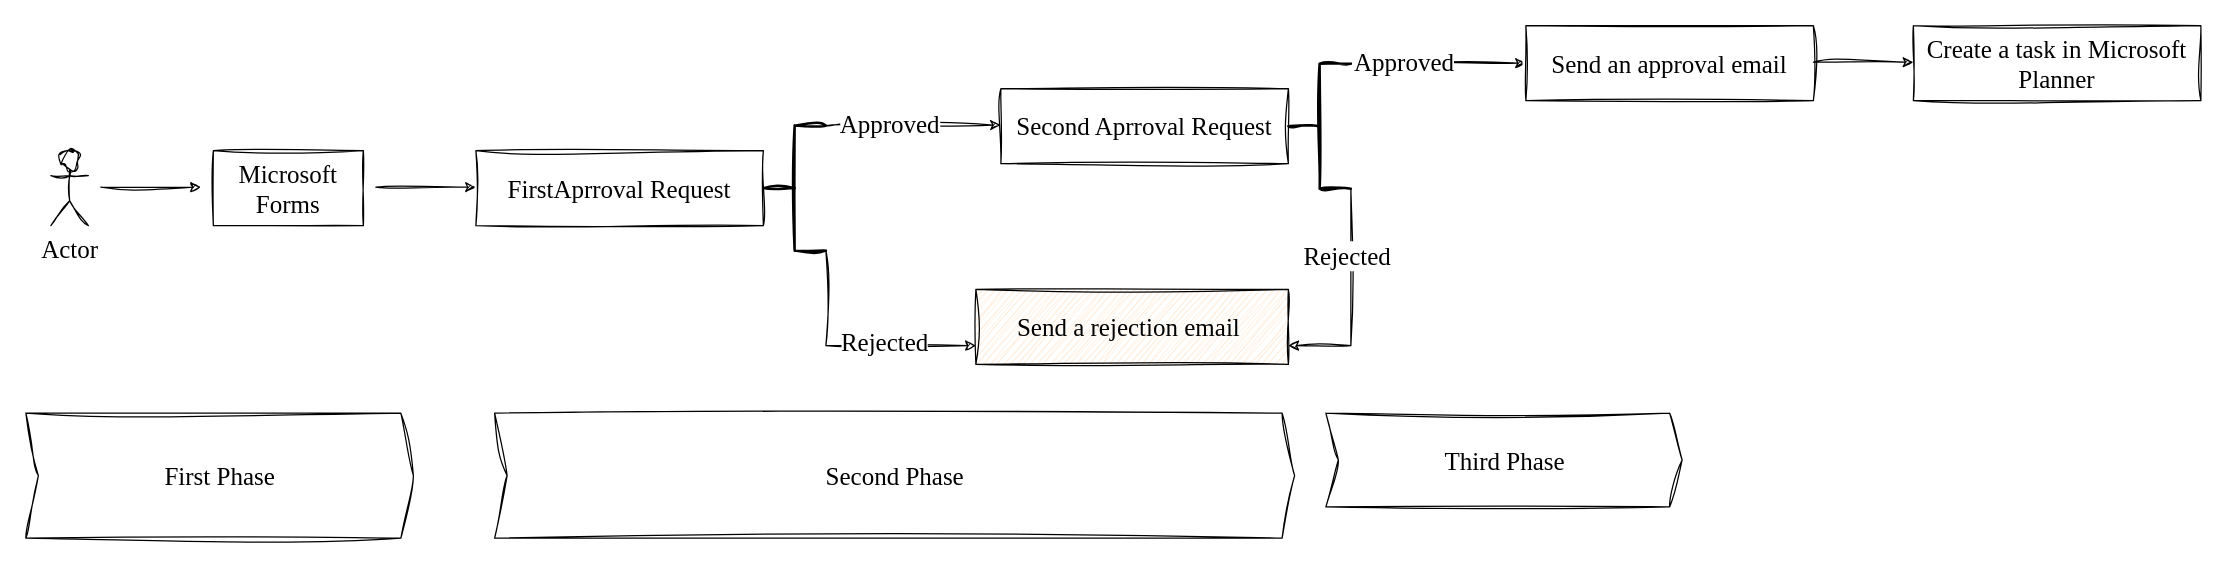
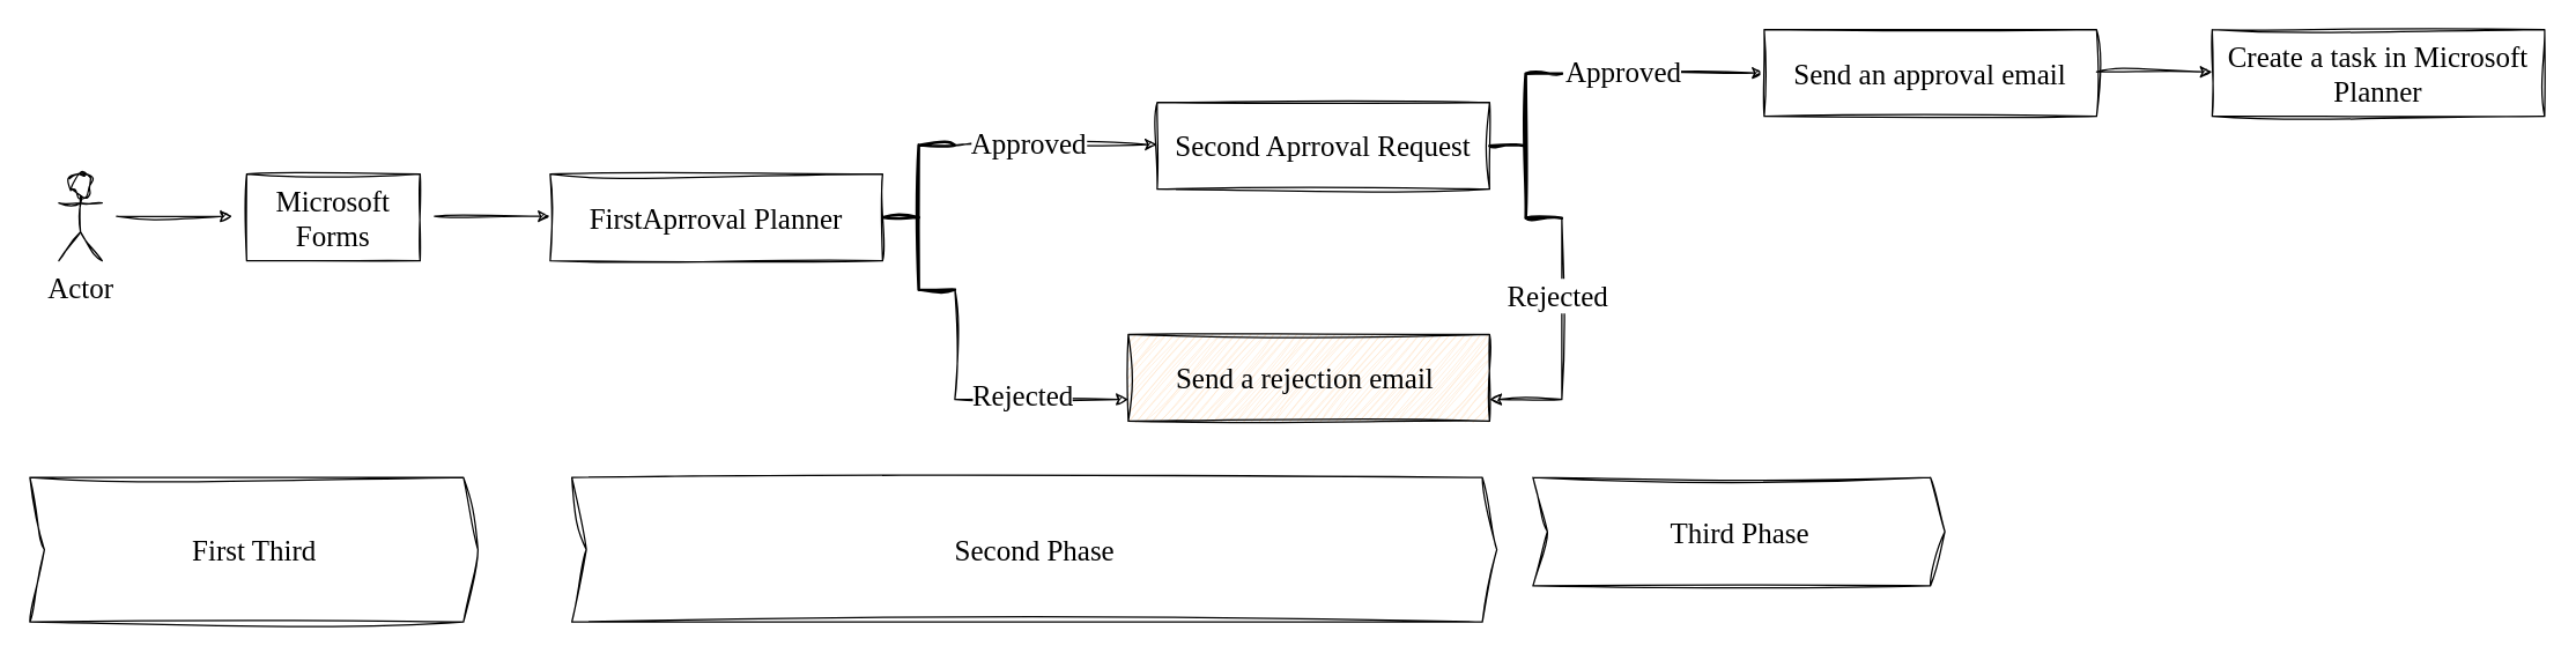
  <mxCell id="0" />
  <mxCell id="1" parent="0" />
  <mxCell id="2" value="Actor" style="shape=umlActor;verticalLabelPosition=bottom;verticalAlign=top;html=1;outlineConnect=0;sketch=1;hachureGap=4;jiggle=2;curveFitting=1;fontFamily=Architects Daughter;fontSource=https%3A%2F%2Ffonts.googleapis.com%2Fcss%3Ffamily%3DArchitects%2BDaughter;fontSize=20;" parent="1" vertex="1"><mxGeometry x="40" y="120" width="30" height="60" as="geometry" /></mxCell>
  <mxCell id="3" value="" style="endArrow=classic;html=1;rounded=0;sketch=1;hachureGap=4;jiggle=2;curveFitting=1;fontFamily=Architects Daughter;fontSource=https%3A%2F%2Ffonts.googleapis.com%2Fcss%3Ffamily%3DArchitects%2BDaughter;fontSize=16;" parent="1" edge="1"><mxGeometry width="50" height="50" relative="1" as="geometry"><mxPoint x="80" y="149.29" as="sourcePoint" /><mxPoint x="160" y="149.29" as="targetPoint" /></mxGeometry></mxCell>
  <mxCell id="4" value="Microsoft Forms" style="rounded=0;whiteSpace=wrap;html=1;sketch=1;hachureGap=4;jiggle=2;curveFitting=1;fontFamily=Architects Daughter;fontSource=https%3A%2F%2Ffonts.googleapis.com%2Fcss%3Ffamily%3DArchitects%2BDaughter;fontSize=20;" parent="1" vertex="1"><mxGeometry x="170" y="120" width="120" height="60" as="geometry" /></mxCell>
  <mxCell id="5" value="" style="endArrow=classic;html=1;rounded=0;sketch=1;hachureGap=4;jiggle=2;curveFitting=1;fontFamily=Architects Daughter;fontSource=https%3A%2F%2Ffonts.googleapis.com%2Fcss%3Ffamily%3DArchitects%2BDaughter;fontSize=16;" parent="1" edge="1"><mxGeometry width="50" height="50" relative="1" as="geometry"><mxPoint x="300" y="149.29" as="sourcePoint" /><mxPoint x="380" y="149.29" as="targetPoint" /></mxGeometry></mxCell>
- <mxCell id="6" value="FirstAprroval Request" style="rounded=0;whiteSpace=wrap;html=1;sketch=1;hachureGap=4;jiggle=2;curveFitting=1;fontFamily=Architects Daughter;fontSource=https%3A%2F%2Ffonts.googleapis.com%2Fcss%3Ffamily%3DArchitects%2BDaughter;fontSize=20;" parent="1" vertex="1"><mxGeometry x="380" y="120" width="230" height="60" as="geometry" /></mxCell>
+ <mxCell id="6" value="FirstAprroval Planner" style="rounded=0;whiteSpace=wrap;html=1;sketch=1;hachureGap=4;jiggle=2;curveFitting=1;fontFamily=Architects Daughter;fontSource=https%3A%2F%2Ffonts.googleapis.com%2Fcss%3Ffamily%3DArchitects%2BDaughter;fontSize=20;" parent="1" vertex="1"><mxGeometry x="380" y="120" width="230" height="60" as="geometry" /></mxCell>
  <mxCell id="7" style="edgeStyle=orthogonalEdgeStyle;rounded=0;sketch=1;hachureGap=4;jiggle=2;curveFitting=1;orthogonalLoop=1;jettySize=auto;html=1;exitX=1;exitY=0;exitDx=0;exitDy=0;exitPerimeter=0;fontFamily=Architects Daughter;fontSource=https%3A%2F%2Ffonts.googleapis.com%2Fcss%3Ffamily%3DArchitects%2BDaughter;fontSize=16;" parent="1" source="10" edge="1"><mxGeometry relative="1" as="geometry"><mxPoint x="800" y="99.571" as="targetPoint" /><Array as="points"><mxPoint x="690" y="100" /><mxPoint x="690" y="100" /></Array></mxGeometry></mxCell>
  <mxCell id="8" value="Approved" style="edgeLabel;html=1;align=center;verticalAlign=middle;resizable=0;points=[];fontSize=20;fontFamily=Architects Daughter;" parent="7" vertex="1" connectable="0"><mxGeometry x="-0.273" y="2" relative="1" as="geometry"><mxPoint as="offset" /></mxGeometry></mxCell>
  <mxCell id="9" style="edgeStyle=orthogonalEdgeStyle;rounded=0;sketch=1;hachureGap=4;jiggle=2;curveFitting=1;orthogonalLoop=1;jettySize=auto;html=1;exitX=1;exitY=1;exitDx=0;exitDy=0;exitPerimeter=0;fontFamily=Architects Daughter;fontSource=https%3A%2F%2Ffonts.googleapis.com%2Fcss%3Ffamily%3DArchitects%2BDaughter;fontSize=16;entryX=0;entryY=0.75;entryDx=0;entryDy=0;" parent="1" source="10" target="16" edge="1"><mxGeometry relative="1" as="geometry"><mxPoint x="635.571" y="270" as="targetPoint" /></mxGeometry></mxCell>
  <mxCell id="10" value="" style="strokeWidth=2;html=1;shape=mxgraph.flowchart.annotation_2;align=left;labelPosition=right;pointerEvents=1;sketch=1;hachureGap=4;jiggle=2;curveFitting=1;fontFamily=Architects Daughter;fontSource=https%3A%2F%2Ffonts.googleapis.com%2Fcss%3Ffamily%3DArchitects%2BDaughter;fontSize=20;" parent="1" vertex="1"><mxGeometry x="610" y="100" width="50" height="100" as="geometry" /></mxCell>
  <mxCell id="11" value="Second Aprroval Request" style="rounded=0;whiteSpace=wrap;html=1;sketch=1;hachureGap=4;jiggle=2;curveFitting=1;fontFamily=Architects Daughter;fontSource=https%3A%2F%2Ffonts.googleapis.com%2Fcss%3Ffamily%3DArchitects%2BDaughter;fontSize=20;" parent="1" vertex="1"><mxGeometry x="800" y="70.43" width="230" height="60" as="geometry" /></mxCell>
  <mxCell id="12" style="edgeStyle=orthogonalEdgeStyle;rounded=0;sketch=1;hachureGap=4;jiggle=2;curveFitting=1;orthogonalLoop=1;jettySize=auto;html=1;exitX=1;exitY=0;exitDx=0;exitDy=0;exitPerimeter=0;fontFamily=Architects Daughter;fontSource=https%3A%2F%2Ffonts.googleapis.com%2Fcss%3Ffamily%3DArchitects%2BDaughter;fontSize=16;" parent="1" source="15" edge="1"><mxGeometry relative="1" as="geometry"><mxPoint x="1220" y="50.001" as="targetPoint" /><Array as="points"><mxPoint x="1110" y="50.43" /><mxPoint x="1110" y="50.43" /></Array></mxGeometry></mxCell>
  <mxCell id="13" value="&amp;nbsp;Approved" style="edgeLabel;html=1;align=center;verticalAlign=middle;resizable=0;points=[];fontSize=20;fontFamily=Architects Daughter;" parent="12" vertex="1" connectable="0"><mxGeometry x="-0.273" y="2" relative="1" as="geometry"><mxPoint x="-11" as="offset" /></mxGeometry></mxCell>
  <mxCell id="14" style="edgeStyle=orthogonalEdgeStyle;rounded=0;sketch=1;hachureGap=4;jiggle=2;curveFitting=1;orthogonalLoop=1;jettySize=auto;html=1;exitX=1;exitY=1;exitDx=0;exitDy=0;exitPerimeter=0;entryX=1;entryY=0.75;entryDx=0;entryDy=0;fontFamily=Architects Daughter;fontSource=https%3A%2F%2Ffonts.googleapis.com%2Fcss%3Ffamily%3DArchitects%2BDaughter;fontSize=16;" parent="1" source="15" target="16" edge="1"><mxGeometry relative="1" as="geometry" /></mxCell>
  <mxCell id="15" value="" style="strokeWidth=2;html=1;shape=mxgraph.flowchart.annotation_2;align=left;labelPosition=right;pointerEvents=1;sketch=1;hachureGap=4;jiggle=2;curveFitting=1;fontFamily=Architects Daughter;fontSource=https%3A%2F%2Ffonts.googleapis.com%2Fcss%3Ffamily%3DArchitects%2BDaughter;fontSize=20;" parent="1" vertex="1"><mxGeometry x="1030" y="50.43" width="50" height="100" as="geometry" /></mxCell>
  <mxCell id="16" value="Send a rejection email&amp;nbsp;" style="rounded=0;whiteSpace=wrap;html=1;sketch=1;hachureGap=4;jiggle=2;curveFitting=1;fontFamily=Architects Daughter;fontSource=https%3A%2F%2Ffonts.googleapis.com%2Fcss%3Ffamily%3DArchitects%2BDaughter;fontSize=20;fillColor=#ffe6cc;" parent="1" vertex="1"><mxGeometry x="780" y="231" width="250" height="60" as="geometry" /></mxCell>
  <mxCell id="17" value="Send an approval email" style="rounded=0;whiteSpace=wrap;html=1;sketch=1;hachureGap=4;jiggle=2;curveFitting=1;fontFamily=Architects Daughter;fontSource=https%3A%2F%2Ffonts.googleapis.com%2Fcss%3Ffamily%3DArchitects%2BDaughter;fontSize=20;" parent="1" vertex="1"><mxGeometry x="1220" y="20" width="230" height="60" as="geometry" /></mxCell>
  <mxCell id="18" value="" style="endArrow=classic;html=1;rounded=0;sketch=1;hachureGap=4;jiggle=2;curveFitting=1;fontFamily=Architects Daughter;fontSource=https%3A%2F%2Ffonts.googleapis.com%2Fcss%3Ffamily%3DArchitects%2BDaughter;fontSize=16;" parent="1" edge="1"><mxGeometry width="50" height="50" relative="1" as="geometry"><mxPoint x="1450" y="49.29" as="sourcePoint" /><mxPoint x="1530" y="49.29" as="targetPoint" /></mxGeometry></mxCell>
  <mxCell id="19" value="Create a task in Microsoft Planner" style="rounded=0;whiteSpace=wrap;html=1;sketch=1;hachureGap=4;jiggle=2;curveFitting=1;fontFamily=Architects Daughter;fontSource=https%3A%2F%2Ffonts.googleapis.com%2Fcss%3Ffamily%3DArchitects%2BDaughter;fontSize=20;" parent="1" vertex="1"><mxGeometry x="1530" y="20" width="230" height="60" as="geometry" /></mxCell>
  <mxCell id="20" value="Rejected" style="edgeLabel;html=1;align=center;verticalAlign=middle;resizable=0;points=[];fontSize=20;fontFamily=Architects Daughter;" parent="1" vertex="1" connectable="0"><mxGeometry x="1120.001" y="70.425" as="geometry"><mxPoint x="-44" y="133" as="offset" /></mxGeometry></mxCell>
  <mxCell id="21" value="Rejected" style="edgeLabel;html=1;align=center;verticalAlign=middle;resizable=0;points=[];fontSize=20;fontFamily=Architects Daughter;" parent="1" vertex="1" connectable="0"><mxGeometry x="750.001" y="139.995" as="geometry"><mxPoint x="-44" y="133" as="offset" /></mxGeometry></mxCell>
- <mxCell id="22" value="First Phase" style="html=1;shadow=0;dashed=0;align=center;verticalAlign=middle;shape=mxgraph.arrows2.arrow;dy=0;dx=10;notch=10;sketch=1;hachureGap=4;jiggle=2;curveFitting=1;fontFamily=Architects Daughter;fontSource=https%3A%2F%2Ffonts.googleapis.com%2Fcss%3Ffamily%3DArchitects%2BDaughter;fontSize=20;" parent="1" vertex="1"><mxGeometry x="20" y="330" width="310" height="100" as="geometry" /></mxCell>
+ <mxCell id="22" value="First Third" style="html=1;shadow=0;dashed=0;align=center;verticalAlign=middle;shape=mxgraph.arrows2.arrow;dy=0;dx=10;notch=10;sketch=1;hachureGap=4;jiggle=2;curveFitting=1;fontFamily=Architects Daughter;fontSource=https%3A%2F%2Ffonts.googleapis.com%2Fcss%3Ffamily%3DArchitects%2BDaughter;fontSize=20;" parent="1" vertex="1"><mxGeometry x="20" y="330" width="310" height="100" as="geometry" /></mxCell>
  <mxCell id="23" value="Second Phase" style="html=1;shadow=0;dashed=0;align=center;verticalAlign=middle;shape=mxgraph.arrows2.arrow;dy=0;dx=10;notch=10;sketch=1;hachureGap=4;jiggle=2;curveFitting=1;fontFamily=Architects Daughter;fontSource=https%3A%2F%2Ffonts.googleapis.com%2Fcss%3Ffamily%3DArchitects%2BDaughter;fontSize=20;" parent="1" vertex="1"><mxGeometry x="395" y="330" width="640" height="100" as="geometry" /></mxCell>
  <mxCell id="24" value="Third Phase" style="html=1;shadow=0;dashed=0;align=center;verticalAlign=middle;shape=mxgraph.arrows2.arrow;dy=0;dx=10;notch=10;sketch=1;hachureGap=4;jiggle=2;curveFitting=1;fontFamily=Architects Daughter;fontSource=https%3A%2F%2Ffonts.googleapis.com%2Fcss%3Ffamily%3DArchitects%2BDaughter;fontSize=20;" parent="1" vertex="1"><mxGeometry x="1060" y="330" width="285" height="75" as="geometry" /></mxCell>
